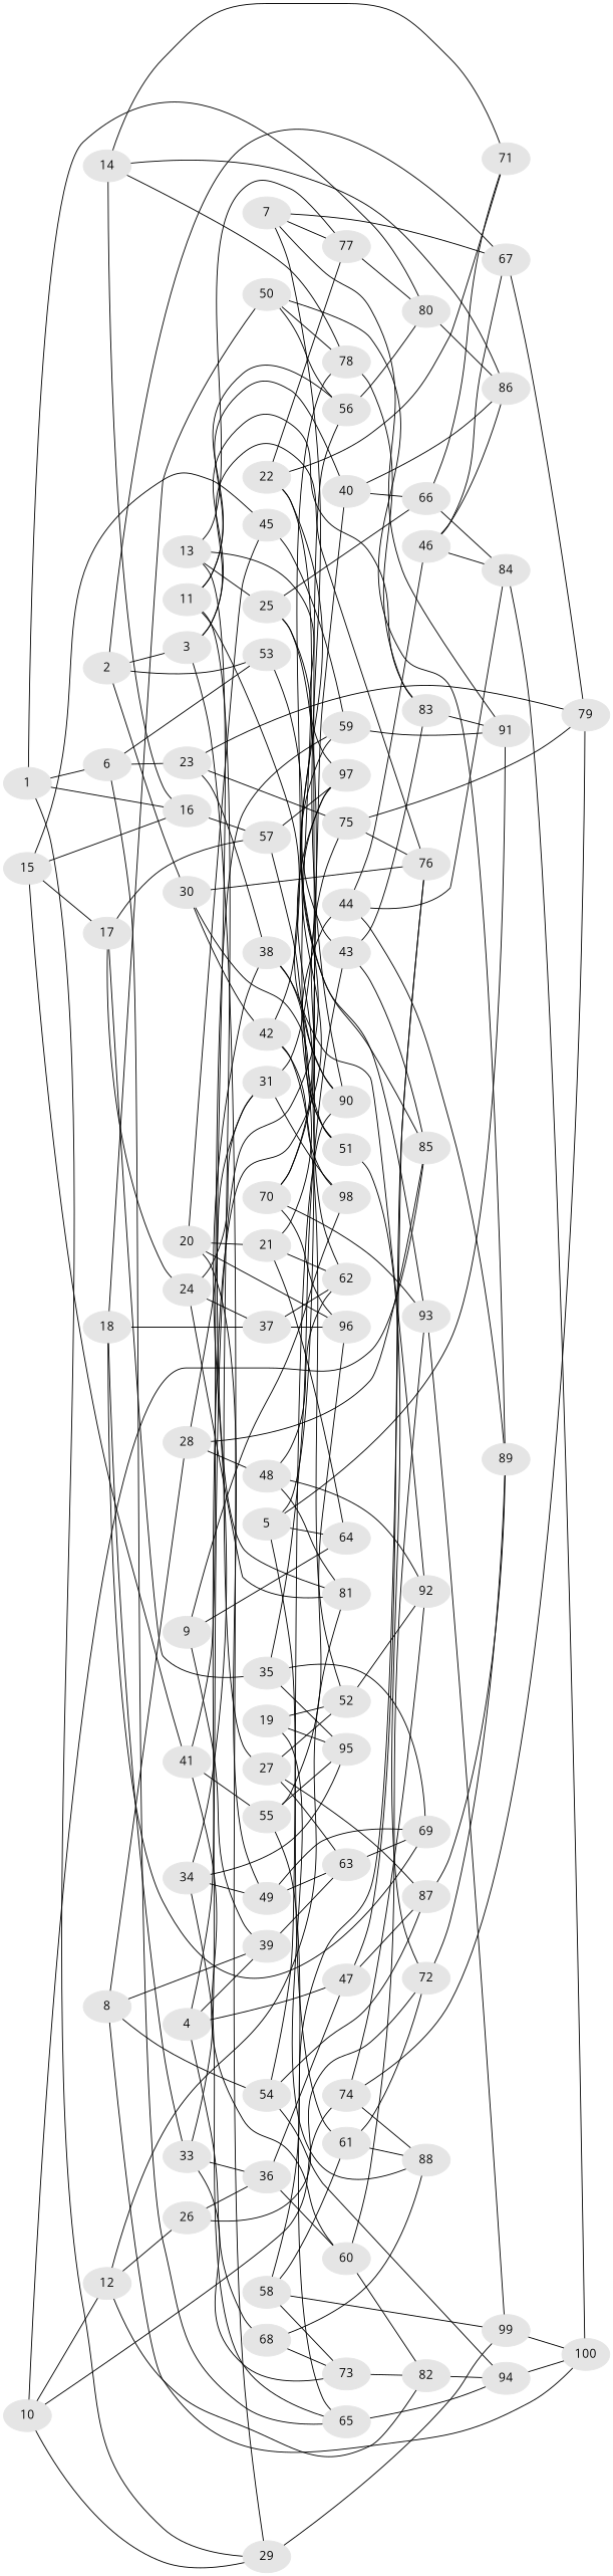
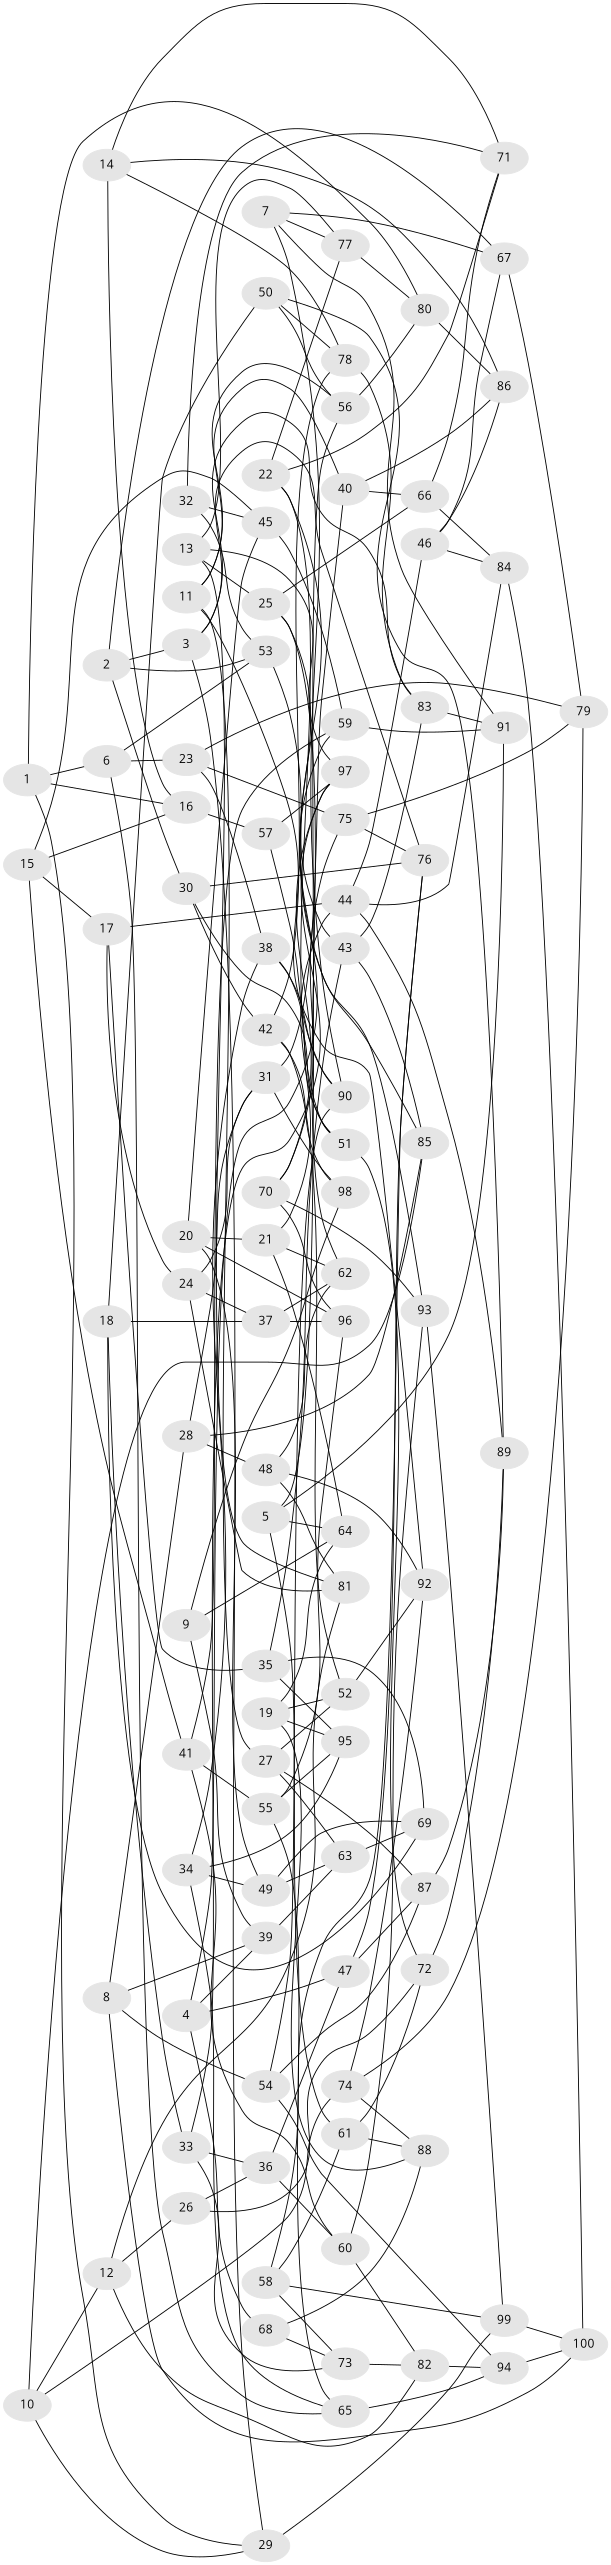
  graph {
    fontname="Open Sans"
    rankdir=LR
    node [color=gray90 fontname="Open Sans" style=filled]
    edge [fontname="Open Sans"]
    1
    6
    16
    29
    80
    53
    23
    65
    57
    99
    86
    2
    3
    30
    67
    76
    83
    51
    42
    85
    79
    91
    4
    39
    47
    59
    68
    63
    87
    88
    73
    5
    56
    61
    64
    72
    38
    75
    94
    7
    77
    90
    8
    28
    54
    100
    31
    48
    9
    98
    10
    12
    74
    26
    81
    82
    92
    11
    27
    40
    52
    66
    36
    13
    25
    97
    62
    43
    14
    71
    78
    15
    17
    41
    45
    24
    35
    60
    55
    37
    69
    95
    18
    33
    50
    96
    89
    19
    20
    21
    49
    44
    46
    84
    22
    93
+   32
    34
    58
    70
    1 -- 6
    1 -- 16
    1 -- 29
    1 -- 80
    6 -- 53
    6 -- 23
    6 -- 65
    16 -- 57
    29 -- 99
    80 -- 86
    53 -- 85
    23 -- 79
    23 -- 38
    23 -- 75
    65 -- 94
    57 -- 90
    57 -- 97
    99 -- 100
    2 -- 53
    2 -- 3
    2 -- 30
    2 -- 67
    3 -- 29
    3 -- 76
    3 -- 83
    30 -- 76
    30 -- 51
    30 -- 42
    67 -- 79
    83 -- 91
    51 -- 72
    42 -- 98
    42 -- 52
    42 -- 78
    4 -- 39
    4 -- 47
    4 -- 59
    4 -- 68
    39 -- 63
    47 -- 76
    47 -- 87
    59 -- 91
    68 -- 88
    68 -- 73
    63 -- 69
    87 -- 89
    73 -- 82
    5 -- 91
    5 -- 56
    5 -- 61
    5 -- 64
    56 -- 80
    61 -- 88
    61 -- 72
    72 -- 89
    38 -- 51
    38 -- 90
    75 -- 76
    75 -- 79
    94 -- 100
    7 -- 67
    7 -- 91
    7 -- 77
    7 -- 90
    77 -- 80
    8 -- 39
    8 -- 28
    8 -- 54
    8 -- 100
    28 -- 85
    28 -- 31
    28 -- 48
    54 -- 87
    54 -- 94
    54 -- 90
    31 -- 98
    31 -- 40
    48 -- 81
    48 -- 92
    48 -- 62
    9 -- 39
    9 -- 64
    9 -- 98
    10 -- 29
    10 -- 85
    10 -- 12
    10 -- 74
    12 -- 26
    12 -- 81
    12 -- 82
    74 -- 79
    74 -- 88
    74 -- 92
    26 -- 72
    26 -- 36
    82 -- 94
    11 -- 56
    11 -- 92
    11 -- 27
    11 -- 40
    27 -- 63
    27 -- 87
    27 -- 52
    40 -- 86
    40 -- 66
    52 -- 92
    66 -- 71
    66 -- 84
    36 -- 47
    36 -- 60
    13 -- 77
    13 -- 81
    13 -- 25
    13 -- 97
    25 -- 66
    25 -- 62
    25 -- 43
    43 -- 83
    43 -- 85
    14 -- 16
    14 -- 86
    14 -- 71
    14 -- 78
    78 -- 83
    15 -- 16
    15 -- 17
    15 -- 41
    15 -- 45
-   17 -- 57
+   17 -- 44
    17 -- 24
    17 -- 35
    41 -- 59
    41 -- 60
    41 -- 55
    45 -- 59
    24 -- 31
    24 -- 81
    24 -- 37
    35 -- 43
    35 -- 69
    35 -- 95
    60 -- 82
    60 -- 93
    55 -- 65
    55 -- 95
    55 -- 96
    37 -- 62
    37 -- 96
    18 -- 37
    18 -- 69
    18 -- 33
    18 -- 50
    33 -- 73
    33 -- 36
    33 -- 97
    50 -- 56
    50 -- 78
    50 -- 89
    19 -- 88
+   19 -- 64
    19 -- 52
    19 -- 95
    20 -- 45
    20 -- 96
    20 -- 21
    20 -- 49
    21 -- 64
    21 -- 62
    21 -- 44
    49 -- 63
    49 -- 69
    44 -- 89
    44 -- 46
    44 -- 84
    46 -- 86
    46 -- 67
    46 -- 84
    84 -- 100
    22 -- 51
    22 -- 77
    22 -- 71
    22 -- 93
    93 -- 99
+   32 -- 53
+   32 -- 71
+   32 -- 45
    34 -- 65
    34 -- 38
    34 -- 95
    34 -- 49
    58 -- 99
    58 -- 76
    58 -- 73
    58 -- 61
    70 -- 75
    70 -- 97
    70 -- 96
    70 -- 93
  }
